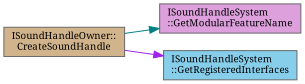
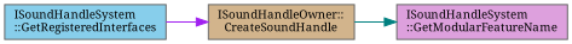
  digraph {
    fontname="Noto Serif"
    rankdir=RL
    node [color=grey40 fontname="Noto Serif" fontsize=10 shape=box style=filled]
    edge [dir=back fontname="Noto Serif" fontsize=10 labelfontname=Helvetica labelfontsize=10 style=solid]
    n1 [color=gray40 fillcolor=plum fontcolor=black height=0.2 label="ISoundHandleSystem\l::GetModularFeatureName" width=0.4]
    n2 [fillcolor=tan height=0.2 label="ISoundHandleOwner::\lCreateSoundHandle" width=0.4]
    n3 [fillcolor=skyblue height=0.2 label="ISoundHandleSystem\l::GetRegisteredInterfaces" width=0.4]
    n1 -> n2 [color=teal]
-   n3 -> n2 [color=purple]
+   n2 -> n3 [color=purple]
  }
